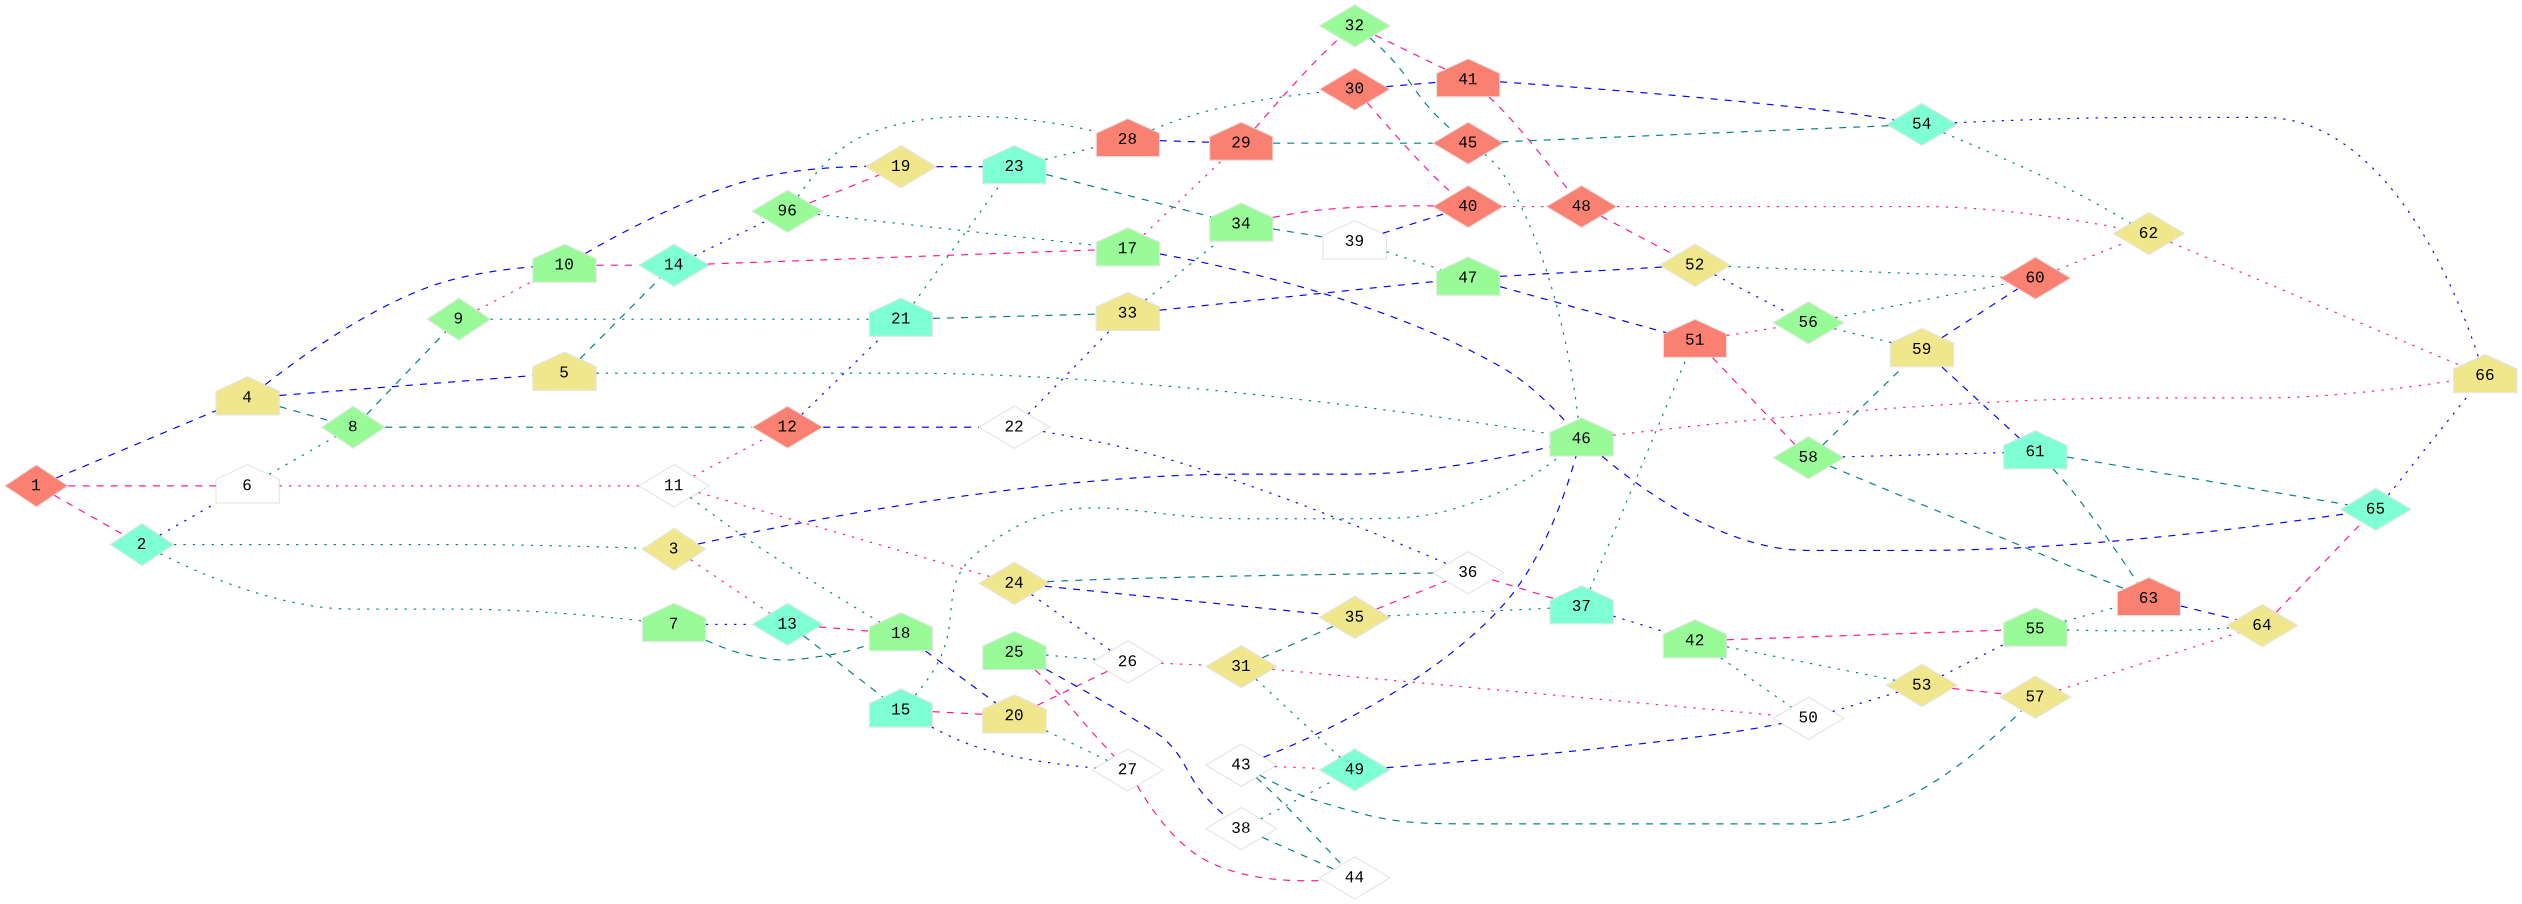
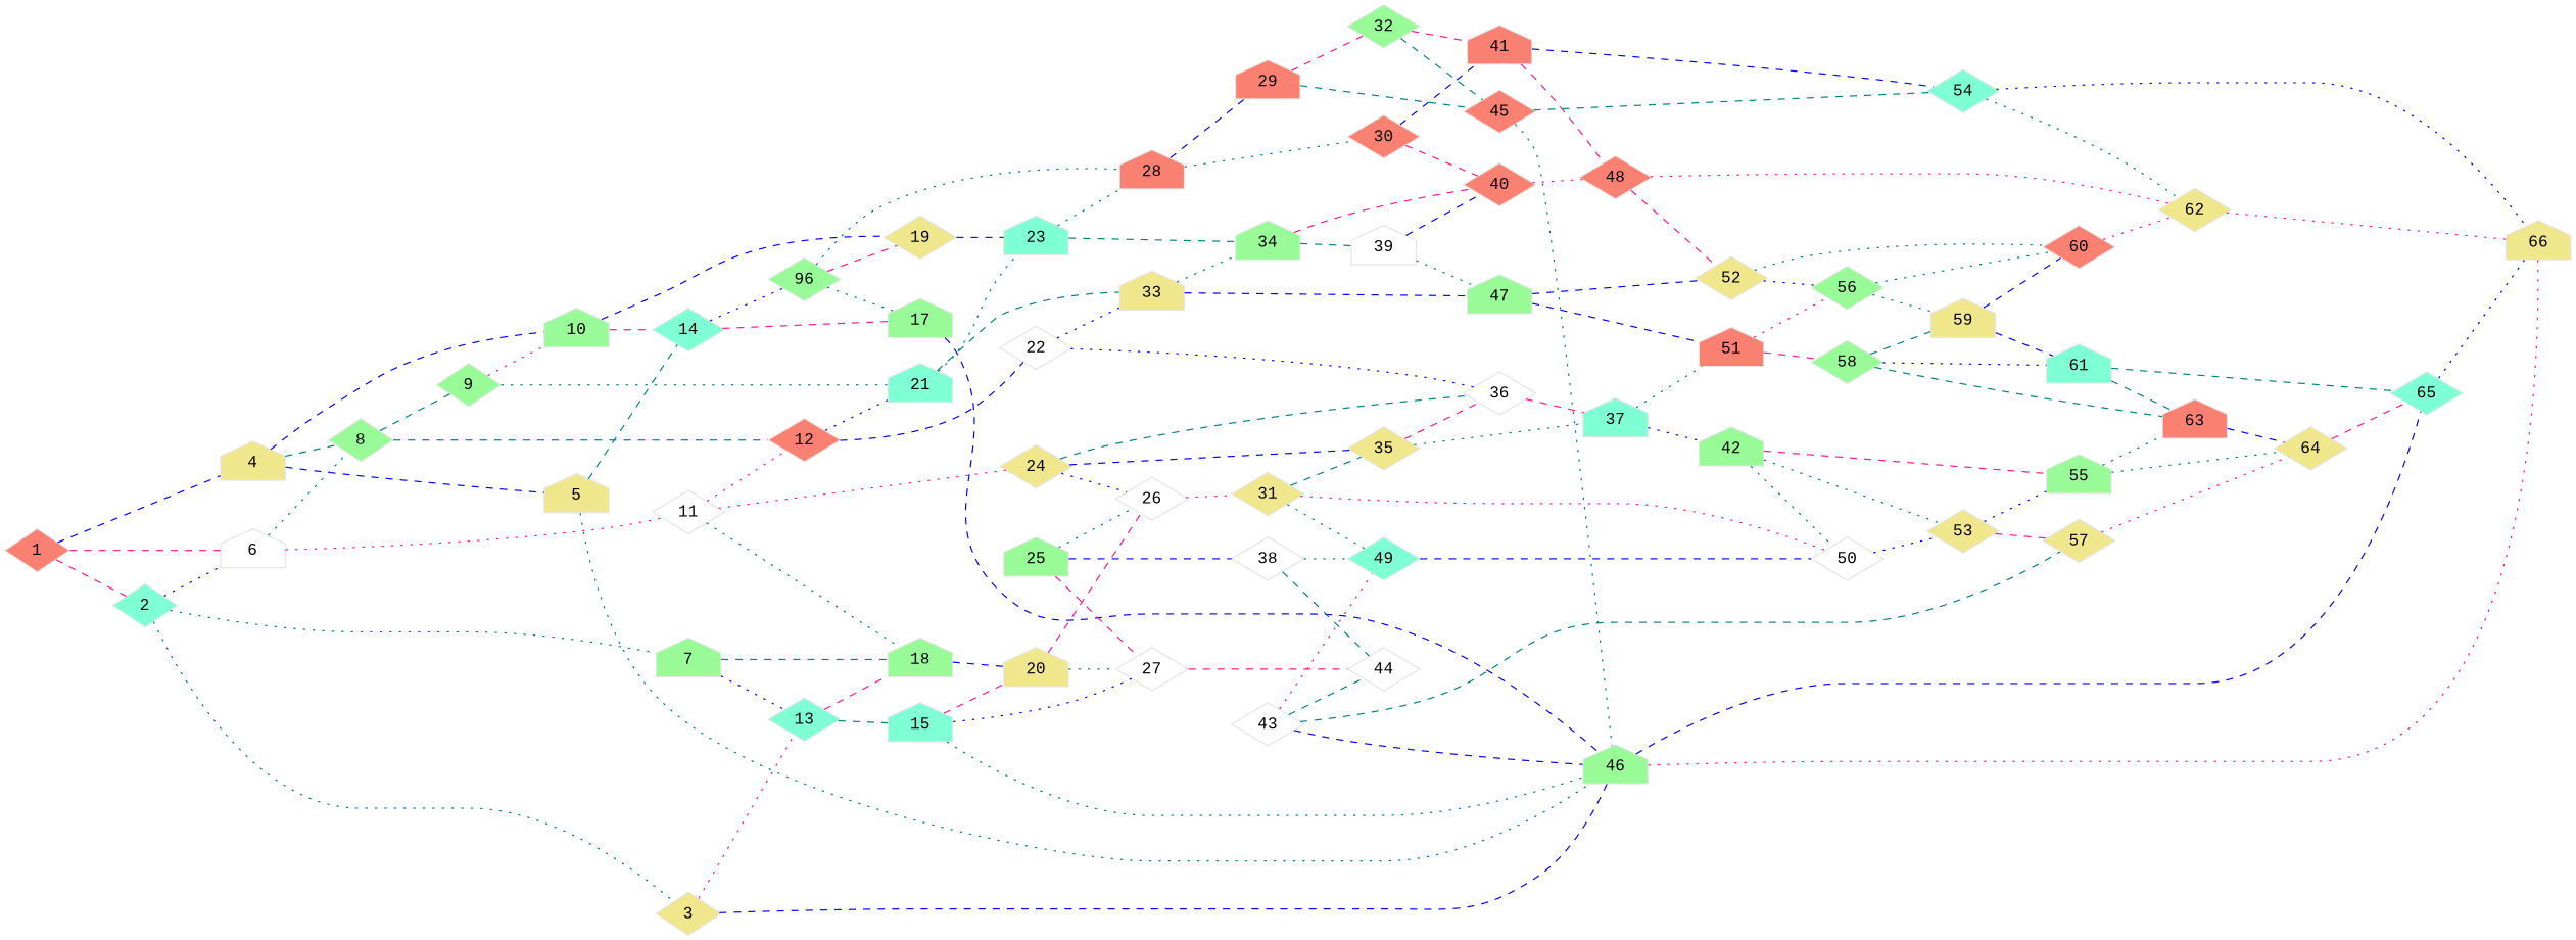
  graph {
    fontname="Liberation Mono"
    rankdir=LR
    node [color=gray90 fillcolor=khaki fontname="Liberation Mono" shape=diamond style=filled]
    edge [color=teal fontname="Liberation Mono" style=dashed weight=1.0]
    1 [fillcolor=salmon]
    2 [fillcolor=aquamarine]
    4 [shape=house]
    6 [fillcolor=white shape=house]
    3
    7 [fillcolor=palegreen shape=house]
    5 [shape=house]
    8 [fillcolor=palegreen]
    10 [fillcolor=palegreen shape=house]
    11 [fillcolor=white]
    13 [fillcolor=aquamarine]
    46 [fillcolor=palegreen shape=house]
    18 [fillcolor=palegreen shape=house]
    15 [fillcolor=aquamarine shape=house]
    65 [fillcolor=aquamarine]
    66 [shape=house]
    14 [fillcolor=aquamarine]
    9 [fillcolor=palegreen]
    12 [fillcolor=salmon]
    19
    n21 [fillcolor=palegreen label=96]
    17 [fillcolor=palegreen shape=house]
    24
    20 [shape=house]
    21 [fillcolor=aquamarine shape=house]
    22 [fillcolor=white]
    23 [fillcolor=aquamarine shape=house]
    33 [shape=house]
    26 [fillcolor=white]
    36 [fillcolor=white]
    35
    27 [fillcolor=white]
    28 [fillcolor=salmon shape=house]
    29 [fillcolor=salmon shape=house]
    44 [fillcolor=white]
    30 [fillcolor=salmon]
    32 [fillcolor=palegreen]
    45 [fillcolor=salmon]
    34 [fillcolor=palegreen shape=house]
    31
    47 [fillcolor=palegreen shape=house]
    37 [fillcolor=aquamarine shape=house]
    40 [fillcolor=salmon]
    39 [fillcolor=white shape=house]
    25 [fillcolor=palegreen shape=house]
    38 [fillcolor=white]
    49 [fillcolor=aquamarine]
    50 [fillcolor=white]
    41 [fillcolor=salmon shape=house]
    54 [fillcolor=aquamarine]
    48 [fillcolor=salmon]
    53
    51 [fillcolor=salmon shape=house]
    52
    42 [fillcolor=palegreen shape=house]
    55 [fillcolor=palegreen shape=house]
    56 [fillcolor=palegreen]
    58 [fillcolor=palegreen]
    62
    57
    63 [fillcolor=salmon shape=house]
    64
    43 [fillcolor=white]
    60 [fillcolor=salmon]
    59 [shape=house]
    61 [fillcolor=aquamarine shape=house]
    1 -- 2 [color=deeppink]
    1 -- 4 [color=blue]
    1 -- 6 [color=deeppink]
    2 -- 6 [color=blue style=dotted]
    2 -- 3 [style=dotted]
    2 -- 7 [style=dotted]
    4 -- 5 [color=blue]
    4 -- 8
    4 -- 10 [color=blue]
    6 -- 8 [style=dotted]
    6 -- 11 [color=deeppink style=dotted]
    3 -- 13 [color=deeppink style=dotted]
    3 -- 46 [color=blue]
    7 -- 13 [color=blue style=dotted]
    7 -- 18
    5 -- 46 [style=dotted]
    5 -- 14
    8 -- 9
    8 -- 12
    10 -- 14 [color=deeppink]
    10 -- 19 [color=blue]
    11 -- 18 [style=dotted]
    11 -- 12 [color=deeppink style=dotted]
    11 -- 24 [color=deeppink style=dotted]
    13 -- 18 [color=deeppink]
    13 -- 15
    46 -- 65 [color=blue]
    46 -- 66 [color=deeppink style=dotted]
    18 -- 20 [color=blue]
    15 -- 46 [style=dotted]
    15 -- 20 [color=deeppink]
    15 -- 27 [color=blue style=dotted]
    65 -- 66 [color=blue style=dotted]
    14 -- n21 [color=blue style=dotted]
    14 -- 17 [color=deeppink]
    9 -- 10 [color=deeppink style=dotted]
    9 -- 21 [style=dotted]
    12 -- 21 [color=blue style=dotted]
    12 -- 22 [color=blue]
    19 -- 23 [color=blue]
    n21 -- 19 [color=deeppink]
    n21 -- 17 [style=dotted]
    n21 -- 28 [style=dotted]
    17 -- 46 [color=blue]
-   17 -- 29 [color=deeppink style=dotted]
    24 -- 26 [color=blue style=dotted]
    24 -- 36
    24 -- 35 [color=blue]
    20 -- 26 [color=deeppink]
    20 -- 27 [style=dotted]
    21 -- 23 [style=dotted]
    21 -- 33
    22 -- 33 [color=blue style=dotted]
    22 -- 36 [color=blue style=dotted]
    23 -- 28 [style=dotted]
    23 -- 34
    33 -- 34 [style=dotted]
    33 -- 47 [color=blue]
    26 -- 31 [color=deeppink style=dotted]
    36 -- 37 [color=deeppink]
    35 -- 36 [color=deeppink]
    35 -- 37 [style=dotted]
    27 -- 44 [color=deeppink]
    28 -- 29 [color=blue]
    28 -- 30 [style=dotted]
    29 -- 32 [color=deeppink]
    29 -- 45
    30 -- 40 [color=deeppink]
    30 -- 41 [color=blue]
    32 -- 45
    32 -- 41 [color=deeppink]
    45 -- 46 [style=dotted]
    45 -- 54
    34 -- 40 [color=deeppink]
    34 -- 39
    31 -- 35
    31 -- 49 [style=dotted]
    31 -- 50 [color=deeppink style=dotted]
    47 -- 51 [color=blue]
    47 -- 52 [color=blue]
    37 -- 51 [style=dotted]
    37 -- 42 [color=blue style=dotted]
    40 -- 48 [color=deeppink style=dotted]
    39 -- 47 [style=dotted]
    39 -- 40 [color=blue]
    25 -- 26 [style=dotted]
    25 -- 27 [color=deeppink]
    25 -- 38 [color=blue]
    38 -- 44 [weight=2.0]
    38 -- 49 [style=dotted]
    49 -- 50 [color=blue]
    50 -- 53 [color=blue style=dotted]
    41 -- 54 [color=blue]
    41 -- 48 [color=deeppink]
    54 -- 66 [color=blue style=dotted]
    54 -- 62 [style=dotted]
    48 -- 52 [color=deeppink]
    48 -- 62 [color=deeppink style=dotted]
    53 -- 55 [color=blue style=dotted]
    53 -- 57 [color=deeppink]
    51 -- 56 [color=deeppink style=dotted]
    51 -- 58 [color=deeppink]
    52 -- 56 [color=blue style=dotted]
    52 -- 60 [style=dotted]
    42 -- 50 [style=dotted]
    42 -- 53 [style=dotted]
    42 -- 55 [color=deeppink]
    55 -- 63 [style=dotted]
    55 -- 64 [style=dotted]
    56 -- 60 [style=dotted]
    56 -- 59 [style=dotted]
    58 -- 63
    58 -- 59
    58 -- 61 [color=blue style=dotted]
    62 -- 66 [color=deeppink style=dotted]
    57 -- 64 [color=deeppink style=dotted]
    63 -- 64 [color=blue]
    64 -- 65 [color=deeppink]
    43 -- 46 [color=blue]
    43 -- 44
    43 -- 49 [color=deeppink style=dotted]
    43 -- 57
    60 -- 62 [color=deeppink style=dotted]
    59 -- 60 [color=blue]
    59 -- 61 [color=blue]
    61 -- 65
    61 -- 63
  }
